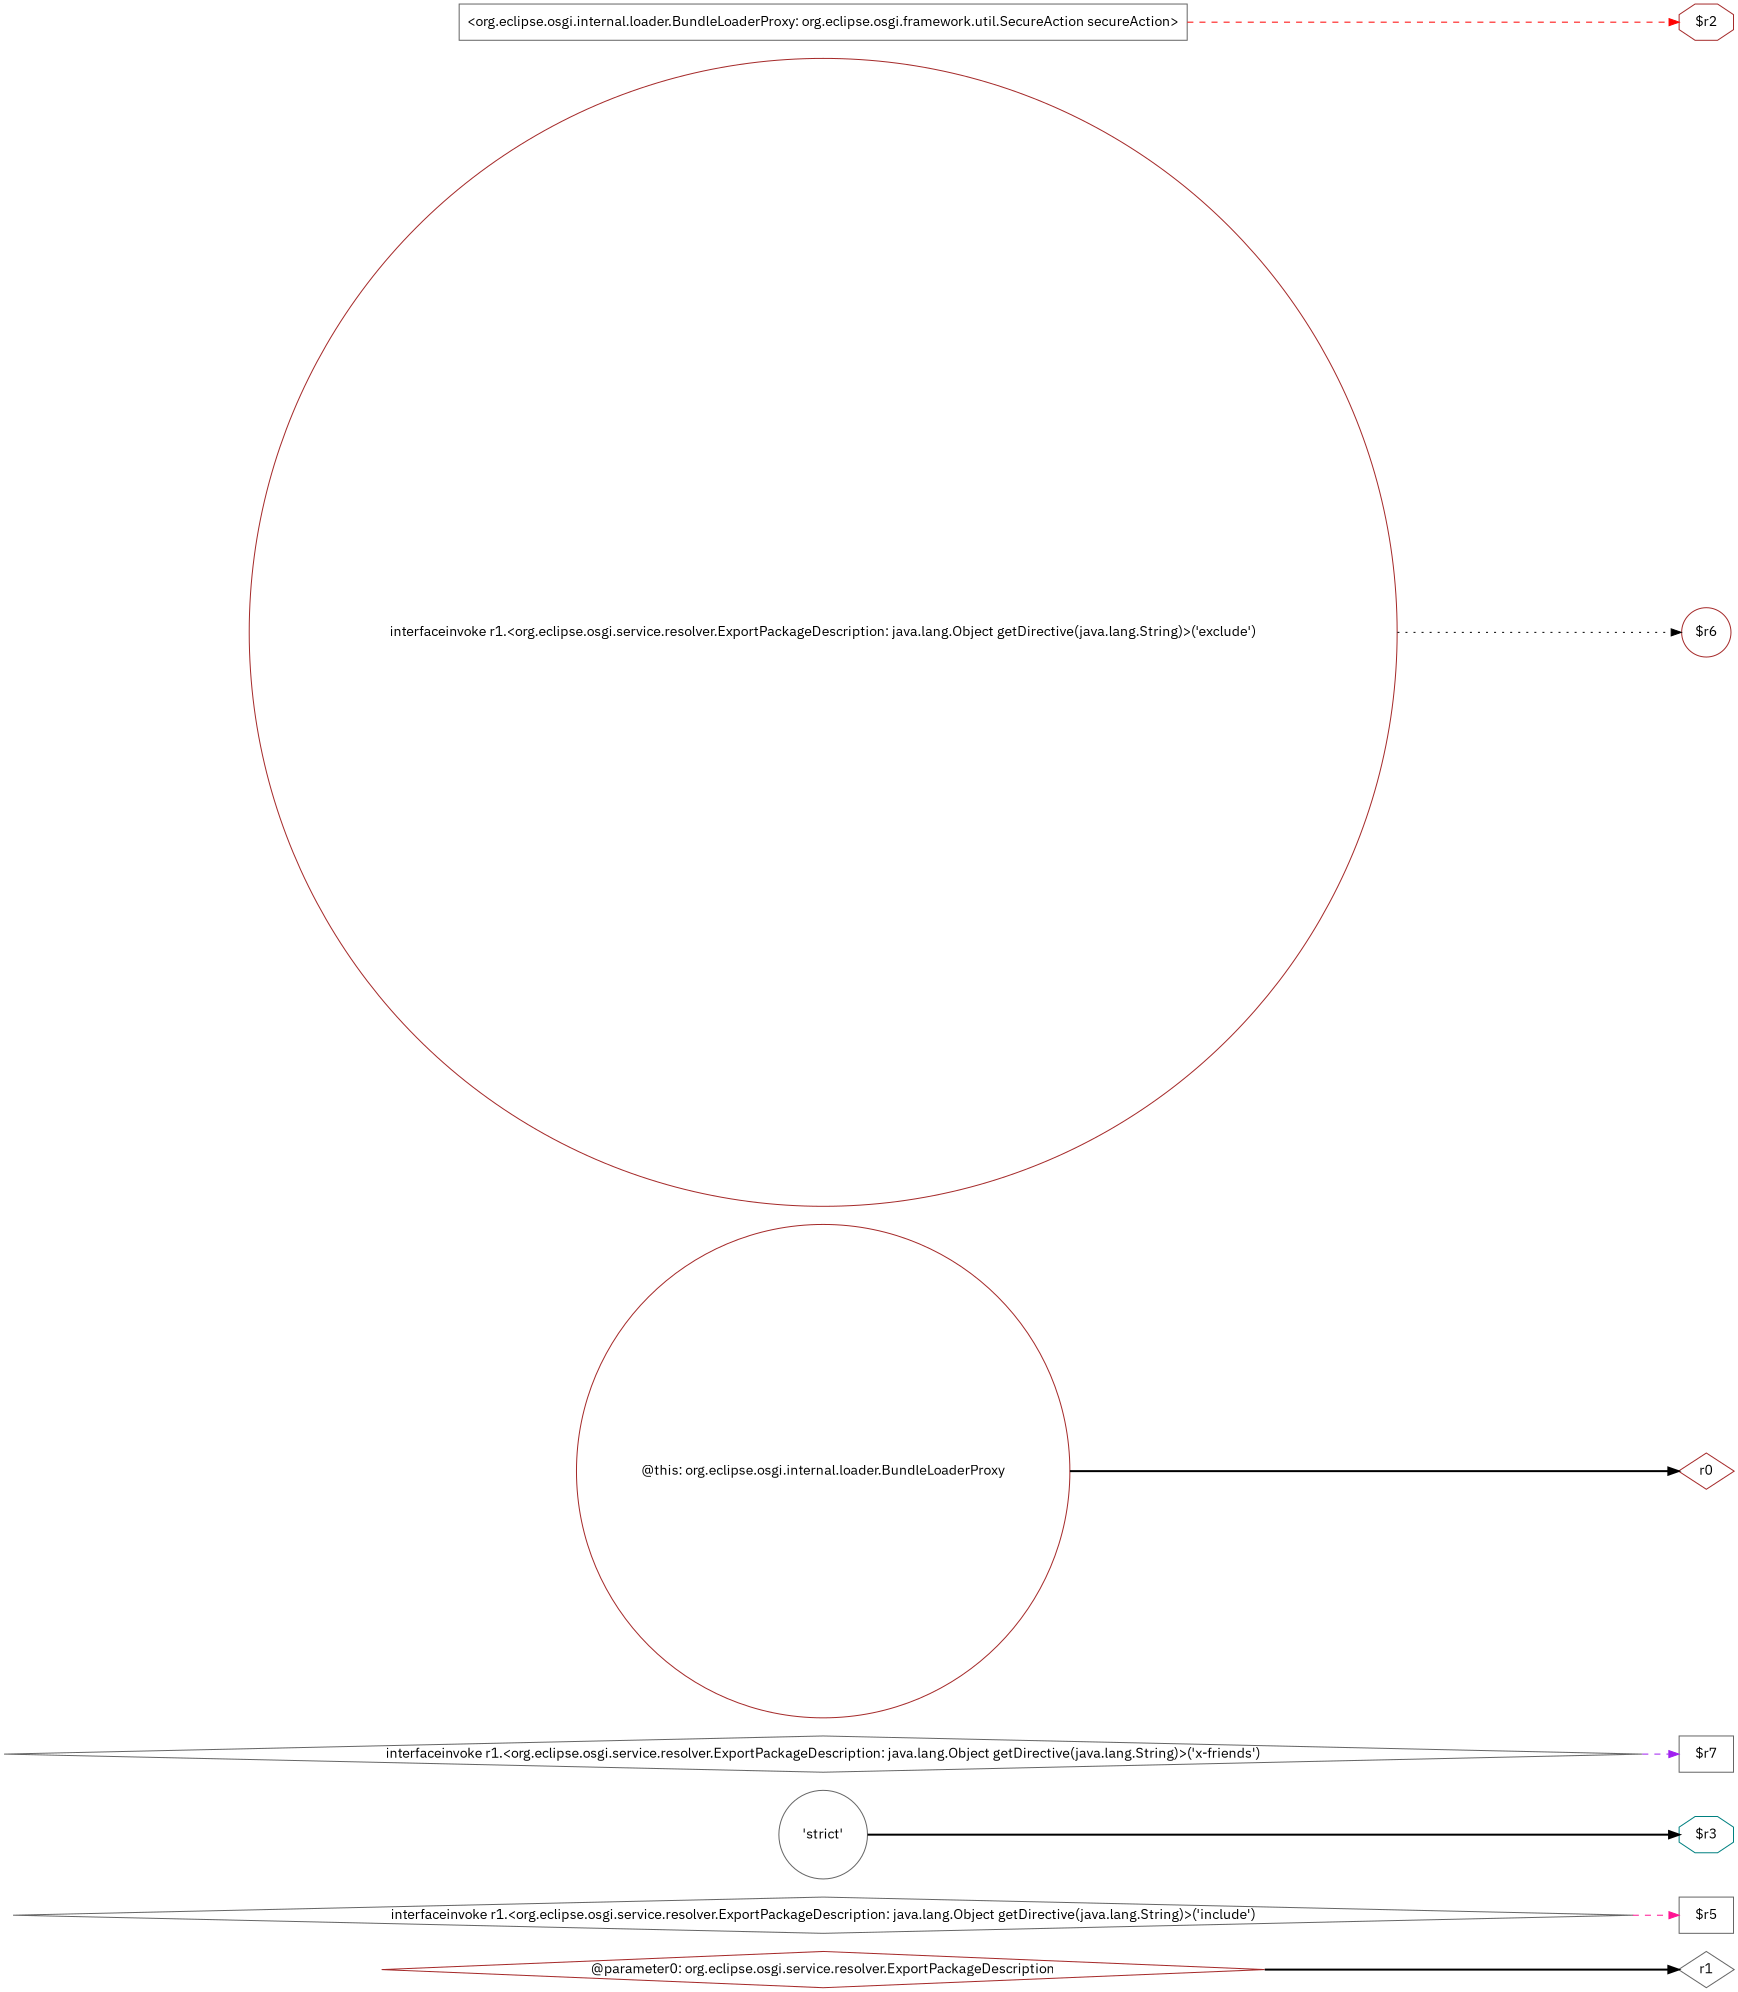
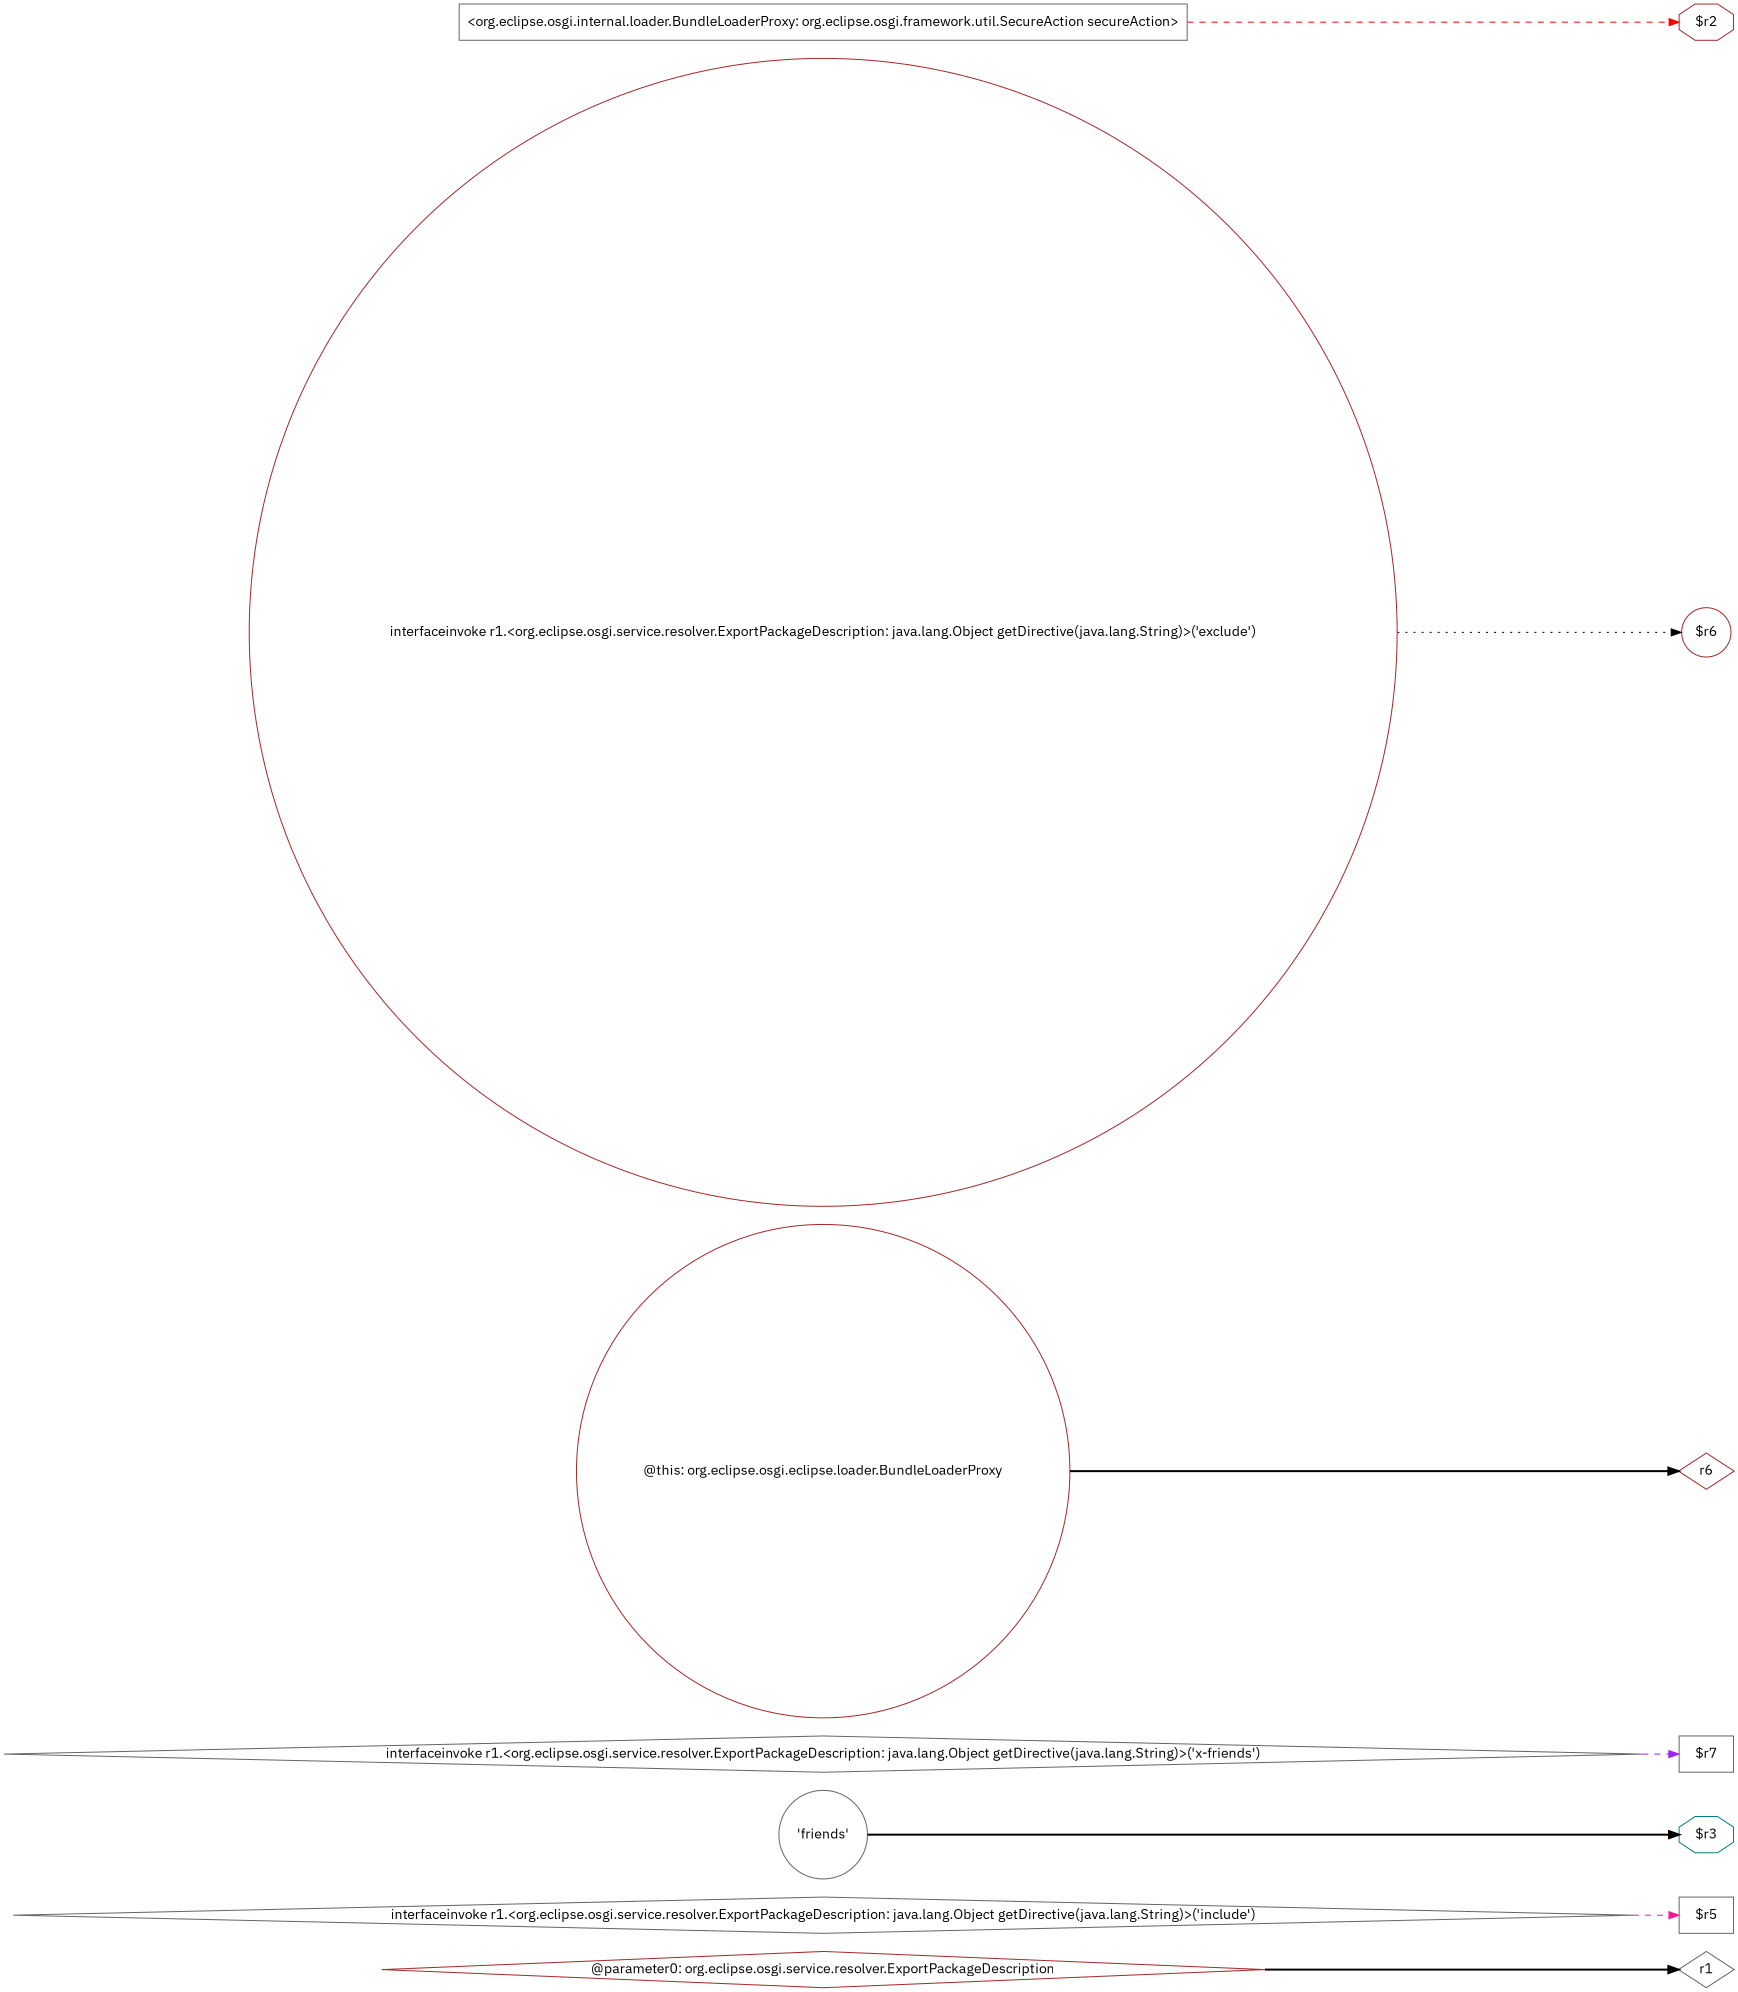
  digraph {
    fontname="IBM Plex Sans"
    rankdir=LR
    node [color=gray40 fontname="IBM Plex Sans" shape=diamond]
    edge [color=black fontname="IBM Plex Sans" style=bold]
    n1 [color=brown label="@parameter0: org.eclipse.osgi.service.resolver.ExportPackageDescription"]
    n2 [label=r1]
    n3 [label="interfaceinvoke r1.<org.eclipse.osgi.service.resolver.ExportPackageDescription: java.lang.Object getDirective(java.lang.String)>('include')"]
    n4 [label="$r5" shape=box]
-   n5 [label="'strict'" shape=circle]
+   n5 [label="'friends'" shape=circle]
    n6 [color=teal label="$r3" shape=octagon]
    n7 [label="interfaceinvoke r1.<org.eclipse.osgi.service.resolver.ExportPackageDescription: java.lang.Object getDirective(java.lang.String)>('x-friends')"]
    n8 [label="$r7" shape=box]
-   n9 [color=brown label="@this: org.eclipse.osgi.internal.loader.BundleLoaderProxy" shape=circle]
-   n10 [color=brown label=r0]
+   n9 [color=brown label="@this: org.eclipse.osgi.eclipse.loader.BundleLoaderProxy" shape=circle]
+   n10 [color=brown label=r6]
    n11 [color=brown label="interfaceinvoke r1.<org.eclipse.osgi.service.resolver.ExportPackageDescription: java.lang.Object getDirective(java.lang.String)>('exclude')" shape=circle]
    n12 [color=brown label="$r6" shape=circle]
    n13 [label="<org.eclipse.osgi.internal.loader.BundleLoaderProxy: org.eclipse.osgi.framework.util.SecureAction secureAction>" shape=box]
    n14 [color=brown label="$r2" shape=octagon]
    n1 -> n2
    n3 -> n4 [color=deeppink style=dashed]
    n5 -> n6
    n7 -> n8 [color=purple style=dashed]
    n9 -> n10
    n11 -> n12 [style=dotted]
    n13 -> n14 [color=red style=dashed]
  }
